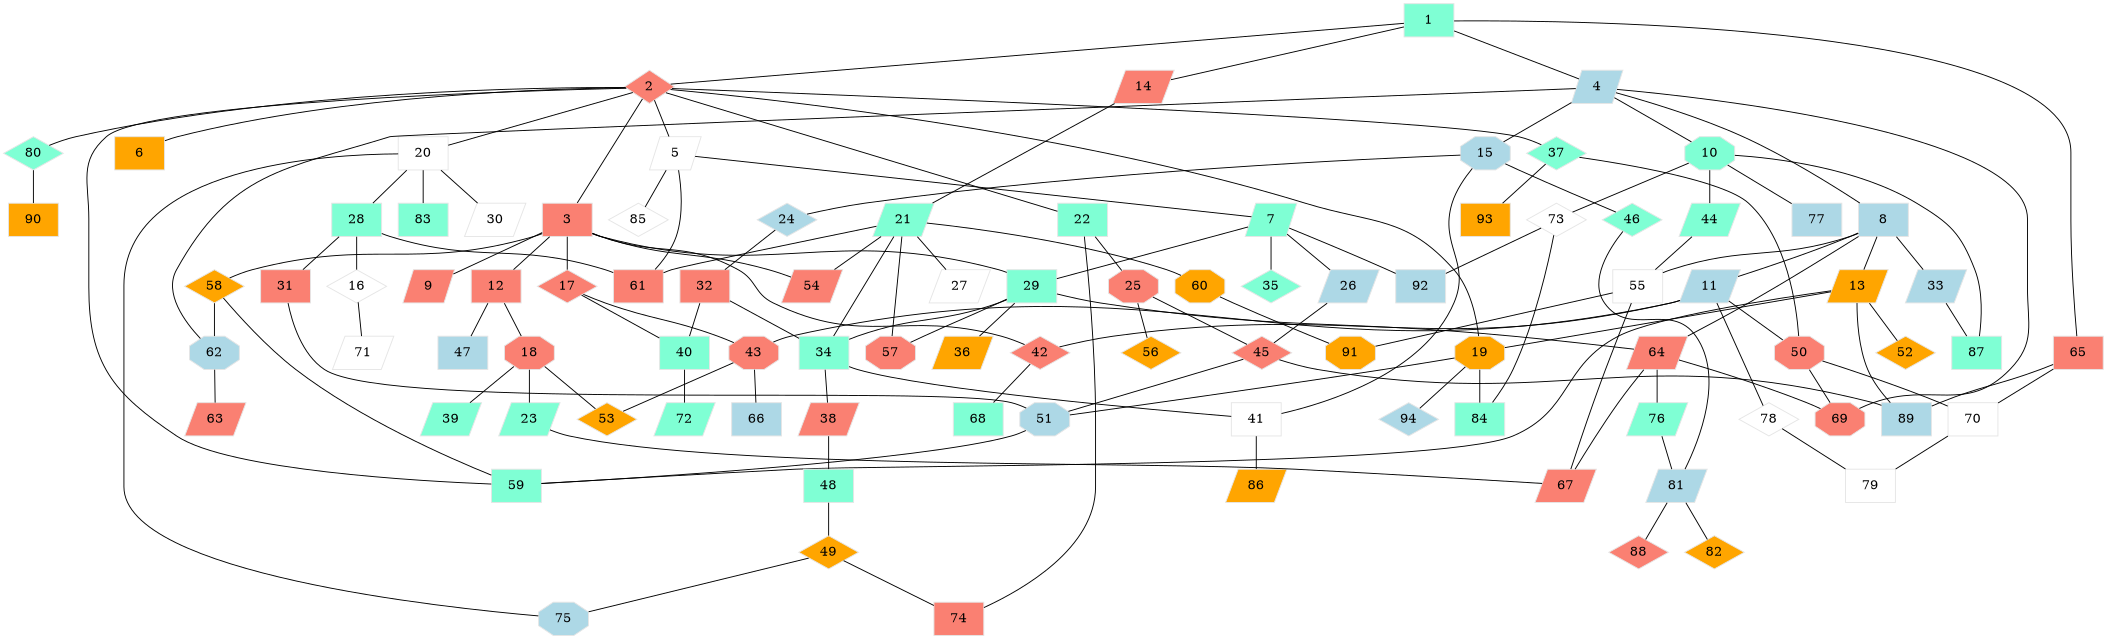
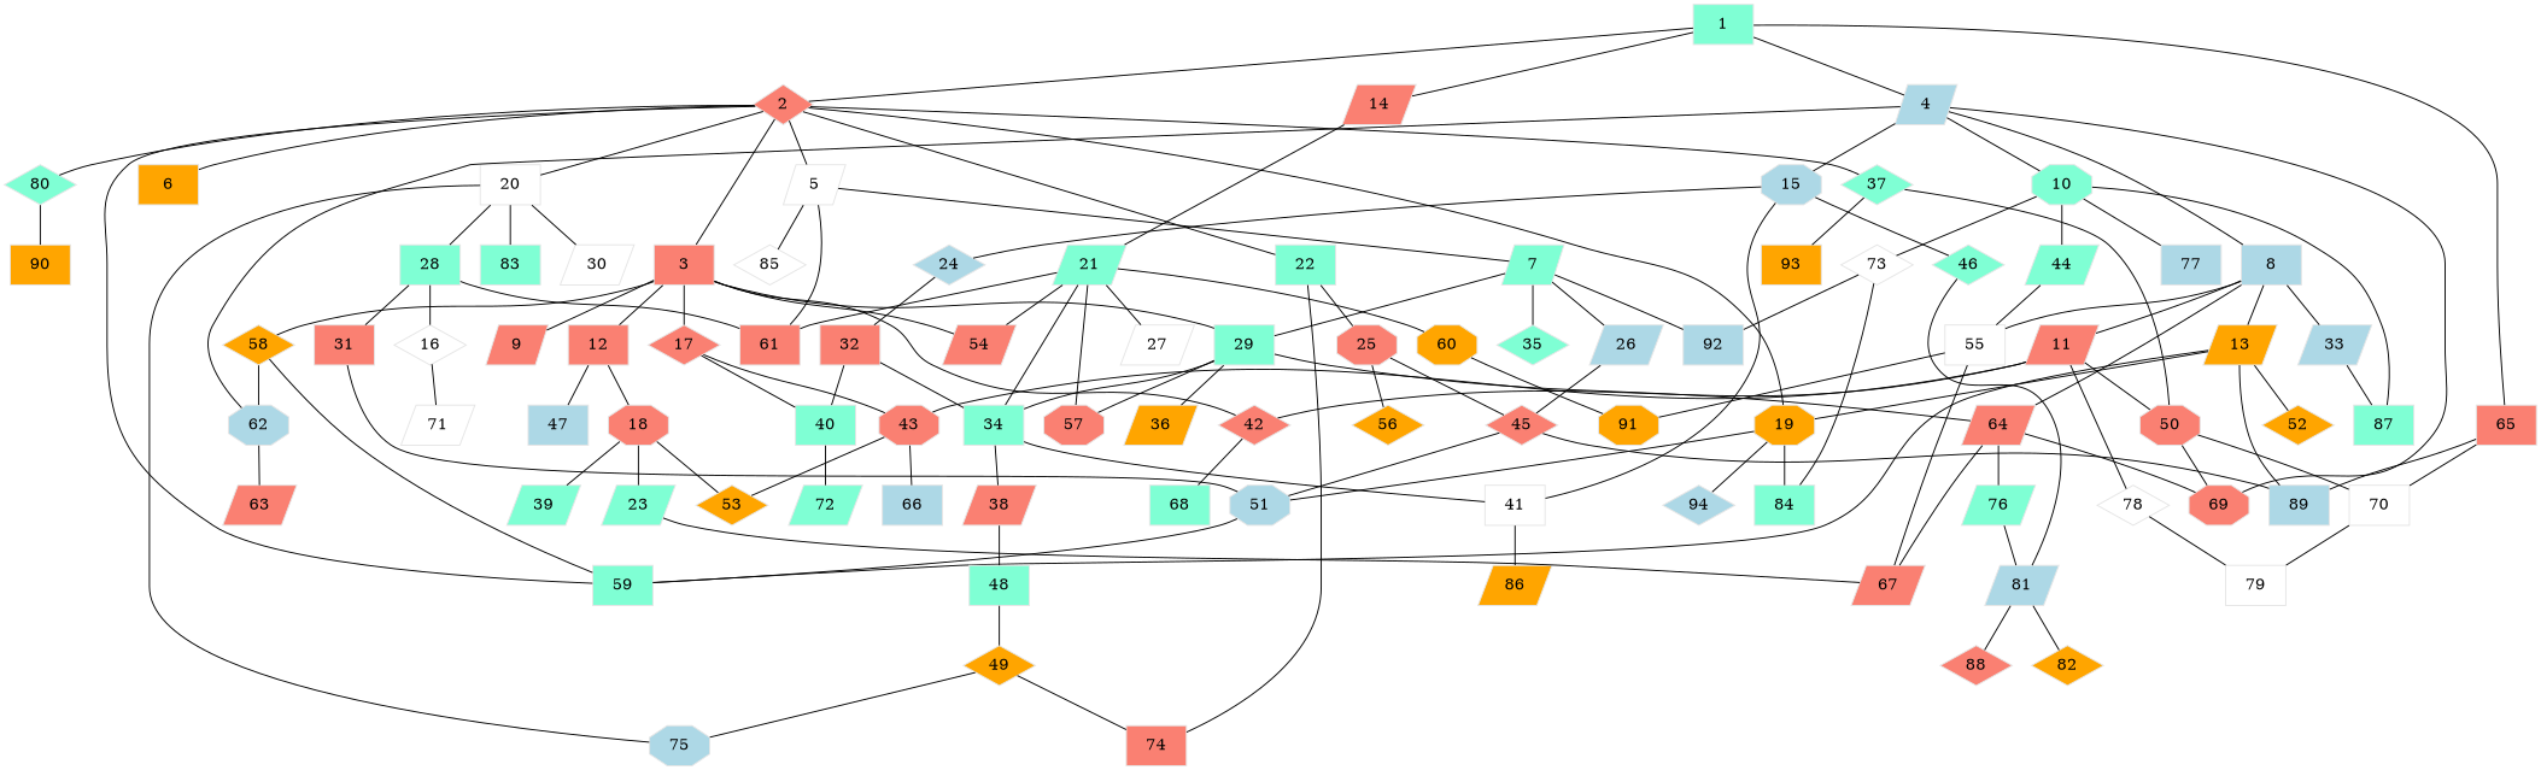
  graph {
    node [color=gray90 fillcolor=salmon shape=box style=filled]
    1 [fillcolor=aquamarine]
    2 [shape=diamond]
    4 [fillcolor=lightblue shape=parallelogram]
    14 [shape=parallelogram]
    65
    3
    5 [fillcolor=white shape=parallelogram]
    6 [fillcolor=orange]
    19 [fillcolor=orange shape=octagon]
    20 [fillcolor=white]
    22 [fillcolor=aquamarine]
    37 [fillcolor=aquamarine shape=diamond]
    59 [fillcolor=aquamarine]
    80 [fillcolor=aquamarine shape=diamond]
    8 [fillcolor=lightblue]
    10 [fillcolor=aquamarine shape=octagon]
    15 [fillcolor=lightblue shape=octagon]
    62 [fillcolor=lightblue shape=octagon]
    69 [shape=octagon]
    21 [fillcolor=aquamarine shape=parallelogram]
    89 [fillcolor=lightblue]
    70 [fillcolor=white]
    9 [shape=parallelogram]
    12
    17 [shape=diamond]
    29 [fillcolor=aquamarine]
    42 [shape=diamond]
    54 [shape=parallelogram]
    58 [fillcolor=orange shape=diamond]
    7 [fillcolor=aquamarine shape=parallelogram]
    61
    85 [fillcolor=white shape=diamond]
    16 [fillcolor=white shape=diamond]
    71 [fillcolor=white shape=parallelogram]
    51 [fillcolor=lightblue shape=octagon]
    84 [fillcolor=aquamarine]
    94 [fillcolor=lightblue shape=diamond]
    28 [fillcolor=aquamarine]
    30 [fillcolor=white shape=parallelogram]
    75 [fillcolor=lightblue shape=octagon]
    83 [fillcolor=aquamarine]
    25 [shape=octagon]
    74
    50 [shape=octagon]
    93 [fillcolor=orange]
    90 [fillcolor=orange]
    18 [shape=octagon]
    47 [fillcolor=lightblue]
    43 [shape=octagon]
    40 [fillcolor=aquamarine]
    64 [shape=parallelogram]
    34 [fillcolor=aquamarine]
    57 [shape=octagon]
    36 [fillcolor=orange shape=parallelogram]
    68 [fillcolor=aquamarine]
-   11 [fillcolor=lightblue shape=parallelogram]
+   11 [shape=parallelogram]
    13 [fillcolor=orange shape=parallelogram]
    33 [fillcolor=lightblue shape=parallelogram]
    55 [fillcolor=white]
    44 [fillcolor=aquamarine shape=parallelogram]
    73 [fillcolor=white shape=diamond]
    77 [fillcolor=lightblue]
    87 [fillcolor=aquamarine]
    24 [fillcolor=lightblue shape=diamond]
    41 [fillcolor=white]
    46 [fillcolor=aquamarine shape=diamond]
    63 [shape=parallelogram]
    26 [fillcolor=lightblue shape=parallelogram]
    35 [fillcolor=aquamarine shape=diamond]
    92 [fillcolor=lightblue]
    45 [shape=diamond]
    78 [fillcolor=white shape=diamond]
    52 [fillcolor=orange shape=diamond]
    67 [shape=parallelogram]
    91 [fillcolor=orange shape=octagon]
    76 [fillcolor=aquamarine shape=parallelogram]
    53 [fillcolor=orange shape=diamond]
    66 [fillcolor=lightblue]
    79 [fillcolor=white]
    23 [fillcolor=aquamarine shape=parallelogram]
    39 [fillcolor=aquamarine shape=parallelogram]
    27 [fillcolor=white shape=parallelogram]
    60 [fillcolor=orange shape=octagon]
    32
    86 [fillcolor=orange shape=parallelogram]
    81 [fillcolor=lightblue shape=parallelogram]
    72 [fillcolor=aquamarine shape=parallelogram]
    31
    38 [shape=parallelogram]
    56 [fillcolor=orange shape=diamond]
    48 [fillcolor=aquamarine]
    49 [fillcolor=orange shape=diamond]
    82 [fillcolor=orange shape=diamond]
    88 [shape=diamond]
    1 -- 2
    1 -- 4
    1 -- 14
    1 -- 65
    2 -- 3
    2 -- 5
    2 -- 6
    2 -- 19
    2 -- 20
    2 -- 22
    2 -- 37
    2 -- 59
    2 -- 80
    4 -- 8
    4 -- 10
    4 -- 15
    4 -- 62
    4 -- 69
    14 -- 21
    65 -- 89
    65 -- 70
    3 -- 9
    3 -- 12
    3 -- 17
    3 -- 29
    3 -- 42
    3 -- 54
    3 -- 58
    5 -- 7
    5 -- 61
    5 -- 85
    19 -- 51
    19 -- 84
    19 -- 94
    20 -- 28
    20 -- 30
    20 -- 75
    20 -- 83
    22 -- 25
    22 -- 74
    37 -- 50
    37 -- 93
    80 -- 90
    8 -- 64
    8 -- 11
    8 -- 13
    8 -- 33
    8 -- 55
    10 -- 44
    10 -- 73
    10 -- 77
    10 -- 87
    15 -- 24
    15 -- 41
    15 -- 46
    62 -- 63
    21 -- 54
    21 -- 61
    21 -- 34
    21 -- 57
    21 -- 27
    21 -- 60
    70 -- 79
    12 -- 18
    12 -- 47
    17 -- 43
    17 -- 40
    29 -- 64
    29 -- 34
    29 -- 57
    29 -- 36
    42 -- 68
    58 -- 59
    58 -- 62
    7 -- 29
    7 -- 26
    7 -- 35
    7 -- 92
    16 -- 71
    51 -- 59
    28 -- 61
    28 -- 16
    28 -- 31
    25 -- 45
    25 -- 56
    50 -- 69
    50 -- 70
    18 -- 53
    18 -- 23
    18 -- 39
    43 -- 53
    43 -- 66
    40 -- 72
    64 -- 69
    64 -- 67
    64 -- 76
    34 -- 41
    34 -- 38
    11 -- 42
    11 -- 50
    11 -- 43
    11 -- 78
    13 -- 19
    13 -- 59
    13 -- 89
    13 -- 52
    33 -- 87
    55 -- 67
    55 -- 91
    44 -- 55
    73 -- 84
    73 -- 92
    24 -- 32
    41 -- 86
    46 -- 81
    26 -- 45
    45 -- 89
    45 -- 51
    78 -- 79
    76 -- 81
    23 -- 67
    60 -- 91
    32 -- 40
    32 -- 34
    81 -- 82
    81 -- 88
    31 -- 51
    38 -- 48
    48 -- 49
    49 -- 75
    49 -- 74
  }
